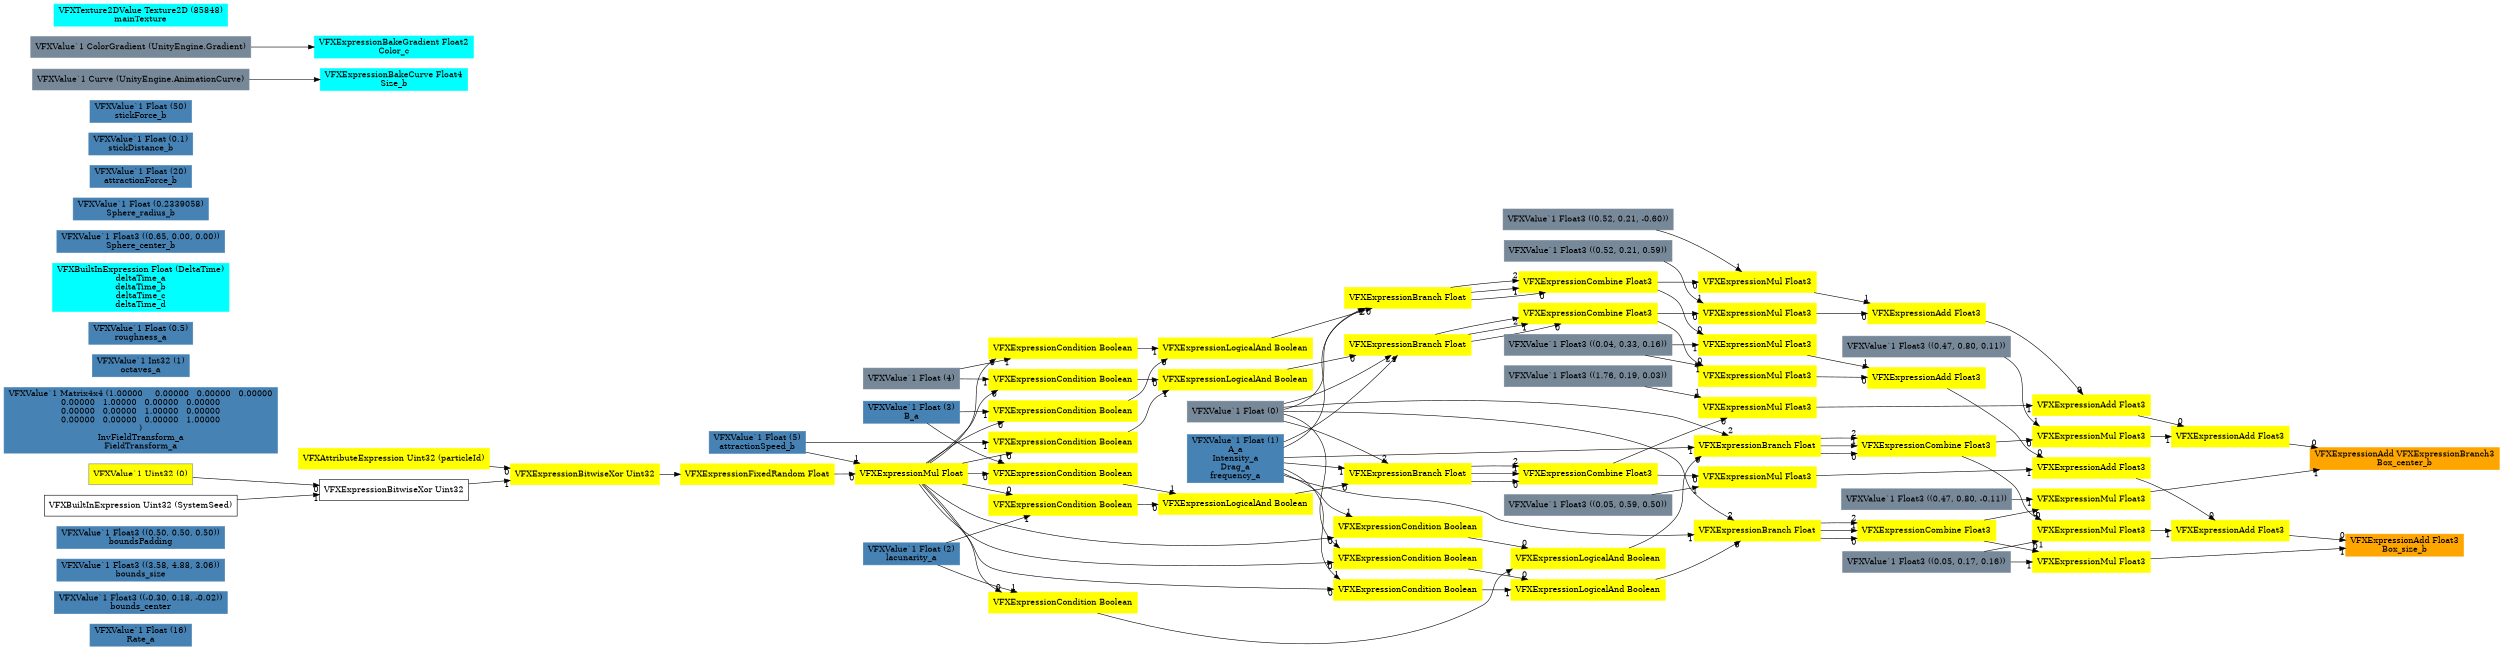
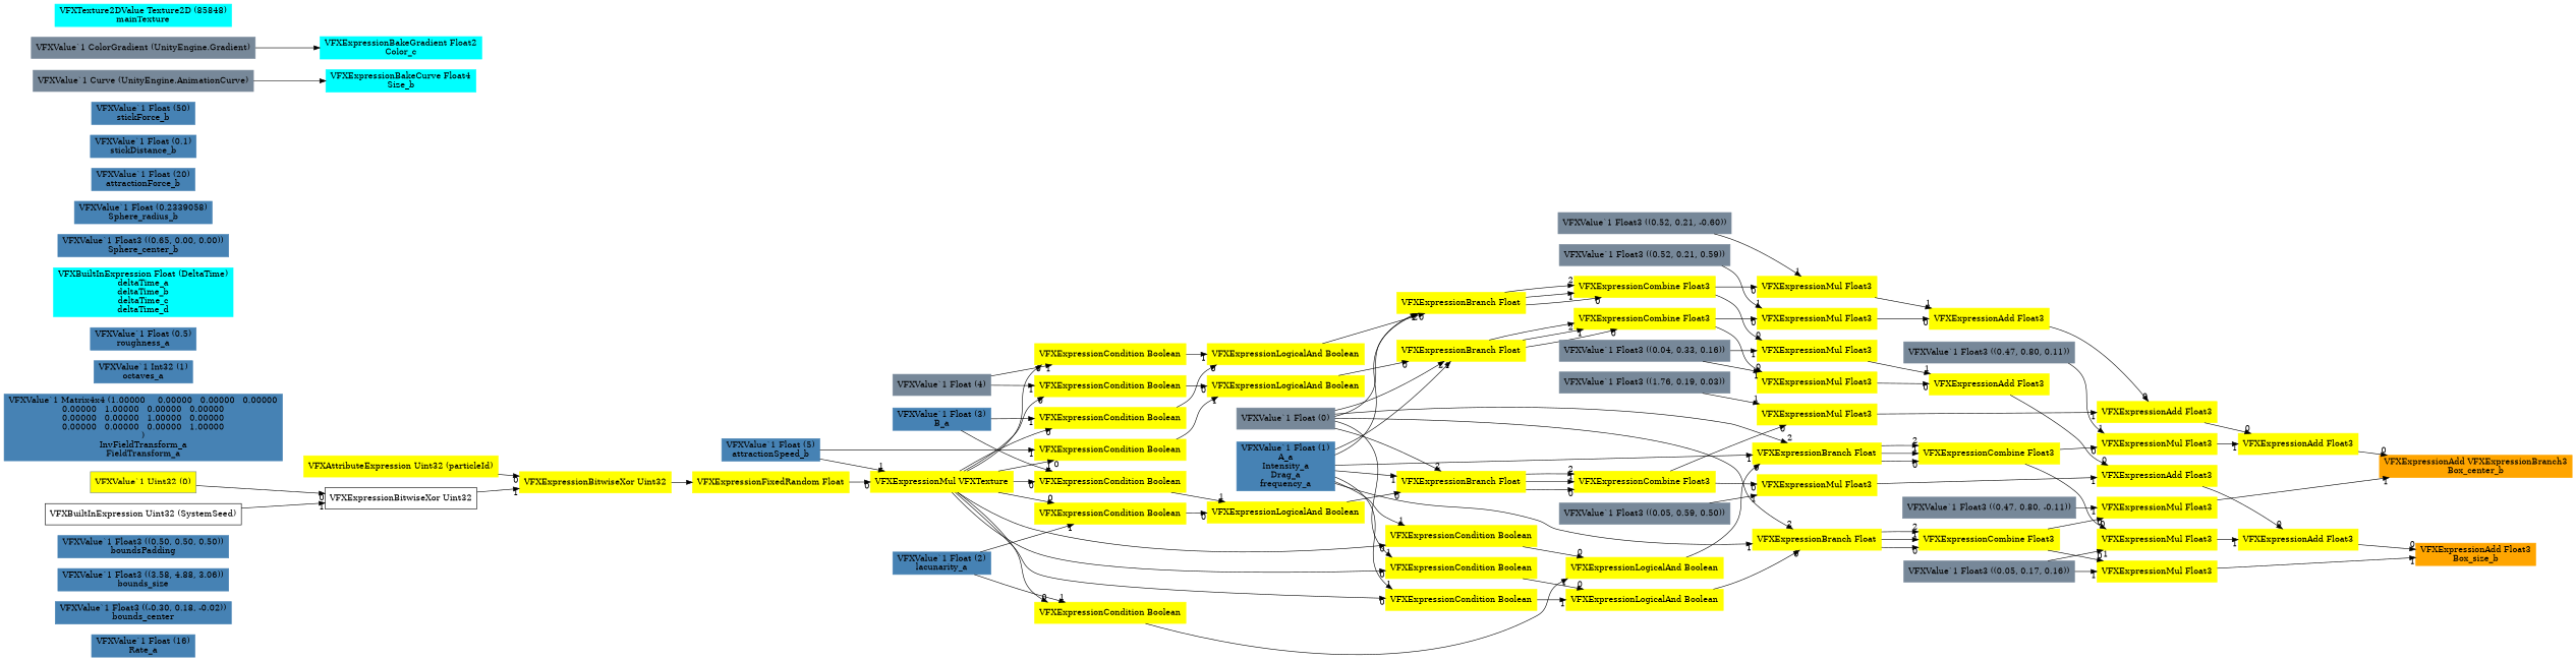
  digraph {
    rankdir=LR
    node [color=yellow shape=box style=filled]
    edge [headlabel=1]
    n1 [color=steelblue label="VFXValue`1 Float (16)\nRate_a"]
    n2 [color=steelblue label="VFXValue`1 Float3 ((-0.30, 0.18, -0.02))\nbounds_center"]
    n3 [color=steelblue label="VFXValue`1 Float3 ((3.58, 4.88, 3.06))\nbounds_size"]
    n4 [color=steelblue label="VFXValue`1 Float3 ((0.50, 0.50, 0.50))\nboundsPadding"]
    n5 [color=steelblue label="VFXValue`1 Float (1)\nA_a\nIntensity_a\nDrag_a\nfrequency_a"]
    n6 [label="VFXExpressionBranch Float"]
    n7 [label="VFXExpressionBranch Float"]
    n8 [label="VFXExpressionBranch Float"]
    n9 [label="VFXExpressionBranch Float"]
    n10 [label="VFXExpressionCondition Boolean"]
    n11 [label="VFXExpressionBranch Float"]
    n12 [label="VFXExpressionCondition Boolean"]
    n13 [label="VFXExpressionCombine Float3"]
    n14 [label="VFXExpressionCombine Float3"]
    n15 [label="VFXExpressionCombine Float3"]
    n16 [label="VFXExpressionCombine Float3"]
    n17 [label="VFXExpressionLogicalAnd Boolean"]
    n18 [label="VFXExpressionCombine Float3"]
    n19 [label="VFXExpressionLogicalAnd Boolean"]
    n20 [color=steelblue label="VFXValue`1 Float (3)\nB_a"]
    n21 [label="VFXExpressionCondition Boolean"]
    n22 [label="VFXExpressionCondition Boolean"]
    n23 [label="VFXExpressionLogicalAnd Boolean"]
    n24 [label="VFXExpressionLogicalAnd Boolean"]
    n25 [color=orange label="VFXExpressionAdd VFXExpressionBranch3\nBox_center_b"]
    n26 [label="VFXExpressionAdd Float3"]
    n27 [label="VFXExpressionAdd Float3"]
    n28 [label="VFXExpressionAdd Float3"]
    n29 [label="VFXExpressionMul Float3"]
    n30 [label="VFXExpressionMul Float3"]
    n31 [label="VFXExpressionAdd Float3"]
    n32 [label="VFXExpressionLogicalAnd Boolean"]
    n33 [label="VFXExpressionCondition Boolean"]
-   n34 [label="VFXExpressionMul Float"]
+   n34 [label="VFXExpressionMul VFXTexture"]
    n35 [label="VFXExpressionCondition Boolean"]
    n36 [label="VFXExpressionCondition Boolean"]
    n37 [label="VFXExpressionCondition Boolean"]
    n38 [label="VFXExpressionCondition Boolean"]
    n39 [label="VFXExpressionCondition Boolean"]
    n40 [label="VFXExpressionFixedRandom Float"]
    n41 [label="VFXExpressionBitwiseXor Uint32"]
    n42 [label="VFXAttributeExpression Uint32 (particleId)"]
    n43 [label="VFXExpressionBitwiseXor Uint32" color="" style=""]
    n44 [color=lightslategray fillcolor=yellow label="VFXValue`1 Uint32 (0)"]
    n45 [label="VFXBuiltInExpression Uint32 (SystemSeed)" color="" style=""]
    n46 [color=steelblue label="VFXValue`1 Float (5)\nattractionSpeed_b"]
    n47 [color=lightslategray label="VFXValue`1 Float (4)"]
    n48 [color=lightslategray label="VFXValue`1 Float (0)"]
    n49 [color=lightslategray label="VFXValue`1 Float3 ((0.52, 0.21, 0.59))"]
    n50 [label="VFXExpressionMul Float3"]
    n51 [label="VFXExpressionMul Float3"]
    n52 [color=lightslategray label="VFXValue`1 Float3 ((0.52, 0.21, -0.60))"]
    n53 [label="VFXExpressionMul Float3"]
    n54 [label="VFXExpressionMul Float3"]
    n55 [label="VFXExpressionAdd Float3"]
    n56 [color=steelblue label="VFXValue`1 Float (2)\nlacunarity_a"]
    n57 [color=lightslategray label="VFXValue`1 Float3 ((1.76, 0.19, 0.03))"]
    n58 [label="VFXExpressionMul Float3"]
    n59 [label="VFXExpressionMul Float3"]
    n60 [label="VFXExpressionAdd Float3"]
    n61 [color=lightslategray label="VFXValue`1 Float3 ((0.47, 0.80, 0.11))"]
    n62 [label="VFXExpressionMul Float3"]
    n63 [label="VFXExpressionMul Float3"]
    n64 [color=orange label="VFXExpressionAdd Float3\nBox_size_b"]
    n65 [color=lightslategray label="VFXValue`1 Float3 ((0.47, 0.80, -0.11))"]
    n66 [color=lightslategray label="VFXValue`1 Float3 ((0.04, 0.33, 0.16))"]
    n67 [color=lightslategray label="VFXValue`1 Float3 ((0.05, 0.59, 0.50))"]
    n68 [color=lightslategray label="VFXValue`1 Float3 ((0.05, 0.17, 0.16))"]
    n69 [color=steelblue label="VFXValue`1 Matrix4x4 (1.00000	0.00000	0.00000	0.00000\n0.00000	1.00000	0.00000	0.00000\n0.00000	0.00000	1.00000	0.00000\n0.00000	0.00000	0.00000	1.00000\n)\nInvFieldTransform_a\nFieldTransform_a"]
    n70 [color=steelblue label="VFXValue`1 Int32 (1)\noctaves_a"]
    n71 [color=steelblue label="VFXValue`1 Float (0.5)\nroughness_a"]
    n72 [color=cyan label="VFXBuiltInExpression Float (DeltaTime)\ndeltaTime_a\ndeltaTime_b\ndeltaTime_c\ndeltaTime_d"]
    n73 [color=steelblue label="VFXValue`1 Float3 ((0.65, 0.00, 0.00))\nSphere_center_b"]
    n74 [color=steelblue label="VFXValue`1 Float (0.2339058)\nSphere_radius_b"]
    n75 [color=steelblue label="VFXValue`1 Float (20)\nattractionForce_b"]
    n76 [color=steelblue label="VFXValue`1 Float (0.1)\nstickDistance_b"]
    n77 [color=steelblue label="VFXValue`1 Float (50)\nstickForce_b"]
    n78 [color=cyan label="VFXExpressionBakeCurve Float4\nSize_b"]
    n79 [color=lightslategray label="VFXValue`1 Curve (UnityEngine.AnimationCurve)"]
    n80 [color=cyan label="VFXExpressionBakeGradient Float2\nColor_c"]
    n81 [color=lightslategray label="VFXValue`1 ColorGradient (UnityEngine.Gradient)"]
    n82 [color=cyan label="VFXTexture2DValue Texture2D (85848)\nmainTexture"]
    n5 -> n6
    n5 -> n7
    n5 -> n8
    n5 -> n9
    n5 -> n10
    n5 -> n11
    n5 -> n12
    n6 -> n13 [headlabel=0]
    n6 -> n13
    n6 -> n13 [headlabel=2]
    n7 -> n14 [headlabel=0]
    n7 -> n14
    n7 -> n14 [headlabel=2]
    n8 -> n15 [headlabel=0]
    n8 -> n15
    n8 -> n15 [headlabel=2]
    n9 -> n16 [headlabel=0]
    n9 -> n16
    n9 -> n16 [headlabel=2]
    n10 -> n17 [headlabel=0]
    n11 -> n18 [headlabel=0]
    n11 -> n18
    n11 -> n18 [headlabel=2]
    n12 -> n19
    n13 -> n29 [headlabel=0]
    n13 -> n30 [headlabel=0]
    n14 -> n50 [headlabel=0]
    n14 -> n51 [headlabel=0]
    n15 -> n53 [headlabel=0]
    n15 -> n54 [headlabel=0]
    n16 -> n58 [headlabel=0]
    n16 -> n59 [headlabel=0]
    n17 -> n9 [headlabel=0]
    n18 -> n62 [headlabel=0]
    n18 -> n63 [headlabel=0]
    n19 -> n11 [headlabel=0]
    n20 -> n21
    n20 -> n22
    n21 -> n23 [headlabel=0]
    n22 -> n24
    n23 -> n7 [headlabel=0]
    n24 -> n8 [headlabel=0]
    n26 -> n25 [headlabel=0]
    n27 -> n26 [headlabel=0]
    n28 -> n27 [headlabel=0]
    n29 -> n28 [headlabel=0]
    n30 -> n31 [headlabel=0]
    n31 -> n55 [headlabel=0]
    n32 -> n6 [headlabel=0]
    n33 -> n32 [headlabel=0]
    n34 -> n10 [headlabel=0]
    n34 -> n12 [headlabel=0]
    n34 -> n21 [headlabel=0]
    n34 -> n22 [headlabel=0]
    n34 -> n33 [headlabel=0]
    n34 -> n35 [headlabel=0]
    n34 -> n36 [headlabel=0]
    n34 -> n37 [headlabel=0]
    n34 -> n38 [headlabel=0]
    n34 -> n39 [headlabel=0]
    n35 -> n32
    n36 -> n23
    n37 -> n24 [headlabel=0]
    n38 -> n17
    n39 -> n19 [headlabel=0]
    n40 -> n34 [headlabel=0]
    n41 -> n40 [headlabel=""]
    n42 -> n41 [headlabel=0]
    n43 -> n41
    n44 -> n43 [headlabel=0]
    n45 -> n43
    n46 -> n34
    n46 -> n35
    n47 -> n33
    n47 -> n36
    n48 -> n6 [headlabel=2]
    n48 -> n7 [headlabel=2]
    n48 -> n8 [headlabel=2]
    n48 -> n9 [headlabel=2]
    n48 -> n11 [headlabel=2]
    n48 -> n39
    n49 -> n29
    n50 -> n28
    n51 -> n31
    n52 -> n50
    n53 -> n27
    n54 -> n55
    n55 -> n60 [headlabel=0]
    n56 -> n37
    n56 -> n38
    n57 -> n53
    n58 -> n26
    n59 -> n60
    n60 -> n64 [headlabel=0]
    n61 -> n58
    n62 -> n25
    n63 -> n64
    n65 -> n62
    n66 -> n30
    n66 -> n51
    n67 -> n54
    n68 -> n59
    n68 -> n63
    n79 -> n78 [headlabel=""]
    n81 -> n80 [headlabel=""]
  }
